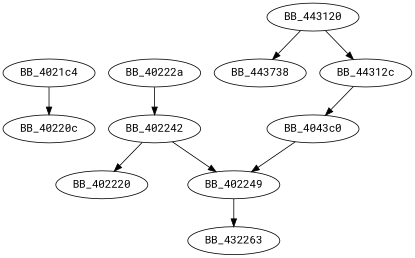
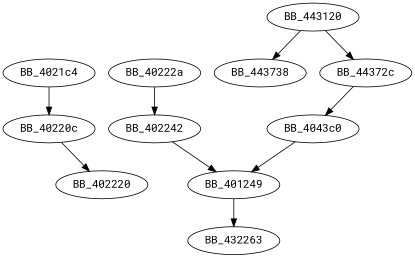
  digraph {
    fontname="Roboto Mono"
    node [fontname="Roboto Mono"]
    edge [fontname="Roboto Mono"]
    n1 [label=BB_4021c4]
    BB_40220c
    BB_402220
    BB_40222a
    BB_402242
    n6 [label=BB_432263]
-   BB_402249
+   BB_402249 [label=BB_401249]
    n8 [label=BB_443120]
-   BB_44372c [label=BB_44312c]
+   BB_44372c
    BB_443738
    BB_4043c0
    n1 -> BB_40220c
-   BB_402242 -> BB_402220
+   BB_40220c -> BB_402220
    BB_40222a -> BB_402242
    BB_402242 -> BB_402249
    BB_402249 -> n6
    n8 -> BB_44372c
    n8 -> BB_443738
    BB_44372c -> BB_4043c0
    BB_4043c0 -> BB_402249
  }
